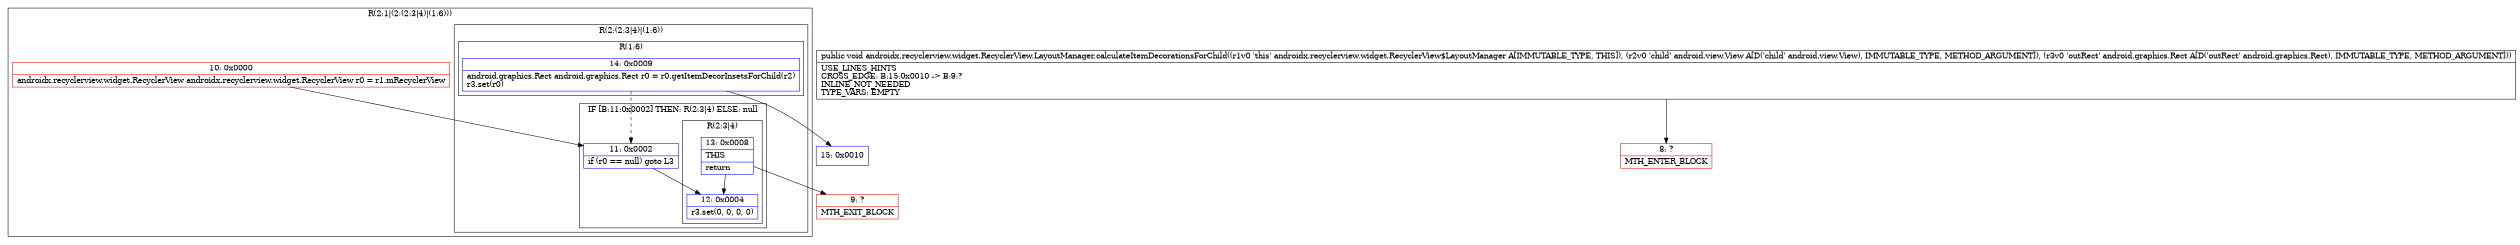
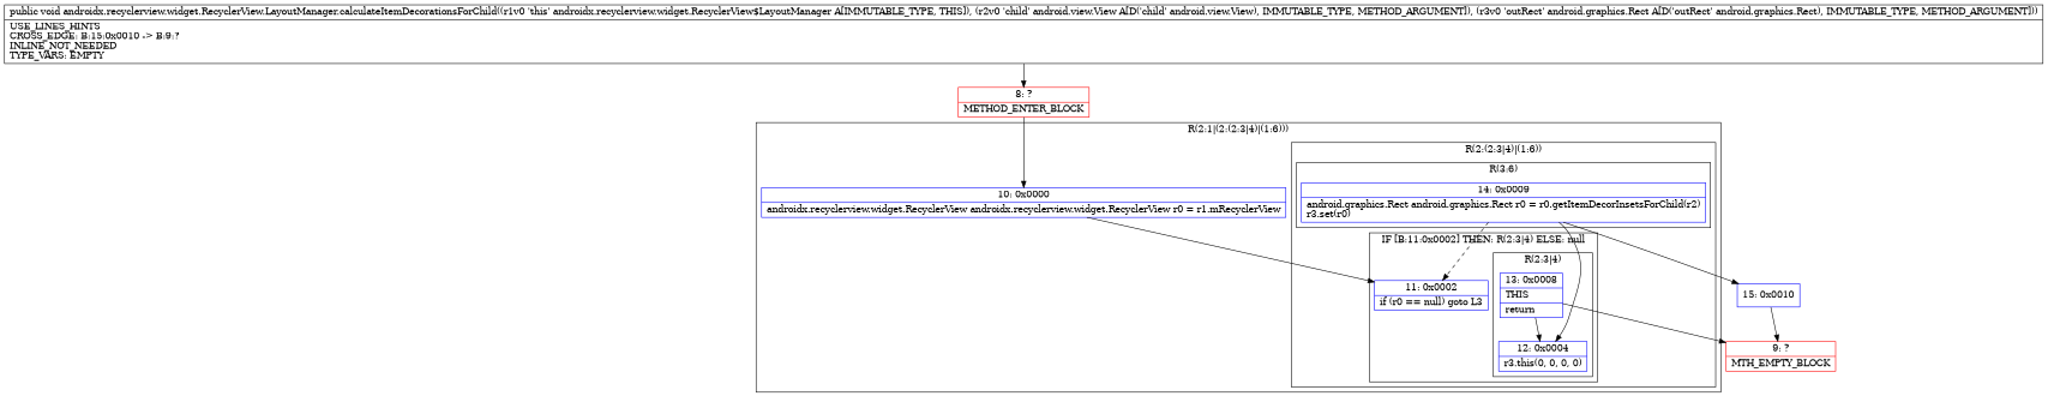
  digraph {
    node [color=blue shape=record]
-   n1 [label="{12\:\ 0x0004|r3.set(0, 0, 0, 0)\l}"]
+   n1 [label="{12\:\ 0x0004|r3.this(0, 0, 0, 0)\l}"]
    n2 [label="{13\:\ 0x0008|THIS\l|return\l}"]
    n3 [label="{11\:\ 0x0002|if (r0 == null) goto L3\l}"]
    n4 [label="{14\:\ 0x0009|android.graphics.Rect android.graphics.Rect r0 = r0.getItemDecorInsetsForChild(r2)\lr3.set(r0)\l}"]
-   n5 [color=red label="{10\:\ 0x0000|androidx.recyclerview.widget.RecyclerView androidx.recyclerview.widget.RecyclerView r0 = r1.mRecyclerView\l}"]
-   n6 [color=red label="{9\:\ ?|MTH_EXIT_BLOCK\l}"]
+   n5 [label="{10\:\ 0x0000|androidx.recyclerview.widget.RecyclerView androidx.recyclerview.widget.RecyclerView r0 = r1.mRecyclerView\l}"]
+   n6 [color=red label="{9\:\ ?|MTH_EMPTY_BLOCK\l}"]
    n7 [label="{15\:\ 0x0010}"]
-   n8 [color=red label="{8\:\ ?|MTH_ENTER_BLOCK\l}"]
+   n8 [color=red label="{8\:\ ?|METHOD_ENTER_BLOCK\l}"]
    n9 [label="{public void androidx.recyclerview.widget.RecyclerView.LayoutManager.calculateItemDecorationsForChild((r1v0 'this' androidx.recyclerview.widget.RecyclerView$LayoutManager A[IMMUTABLE_TYPE, THIS]), (r2v0 'child' android.view.View A[D('child' android.view.View), IMMUTABLE_TYPE, METHOD_ARGUMENT]), (r3v0 'outRect' android.graphics.Rect A[D('outRect' android.graphics.Rect), IMMUTABLE_TYPE, METHOD_ARGUMENT]))  | USE_LINES_HINTS\lCROSS_EDGE: B:15:0x0010 \-\> B:9:?\lINLINE_NOT_NEEDED\lTYPE_VARS: EMPTY\l}" color=""]
    subgraph cluster_1 {
      label="R(2:1|(2:(2:3|4)|(1:6)))"
      n5
      subgraph cluster_2 {
        label="R(2:(2:3|4)|(1:6))"
        subgraph cluster_3 {
          label="IF [B:11:0x0002] THEN: R(2:3|4) ELSE: null"
          n3
          subgraph cluster_4 {
            label="R(2:3|4)"
            n1
            n2
          }
        }
        subgraph cluster_5 {
-         label="R(1:6)"
+         label="R(3:6)"
          n4
        }
      }
    }
    n2 -> n1
    n2 -> n6
-   n3 -> n1
+   n4 -> n1
    n4 -> n3 [style=dashed]
    n4 -> n7
    n5 -> n3
+   n7 -> n6
+   n8 -> n5
    n9 -> n8
  }
